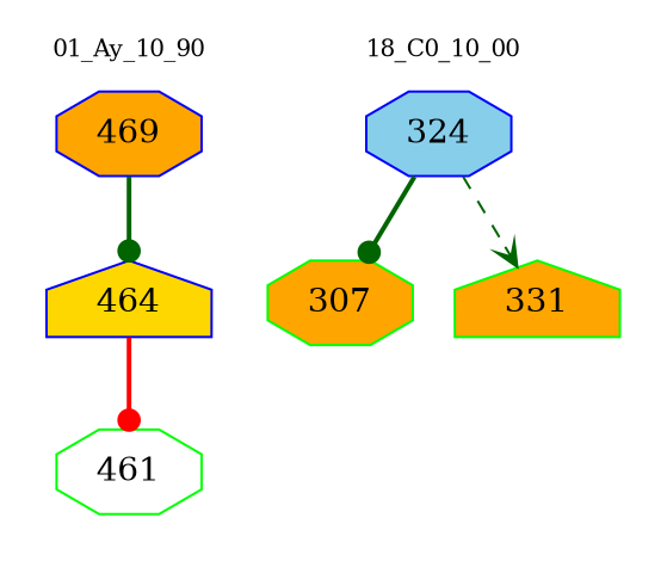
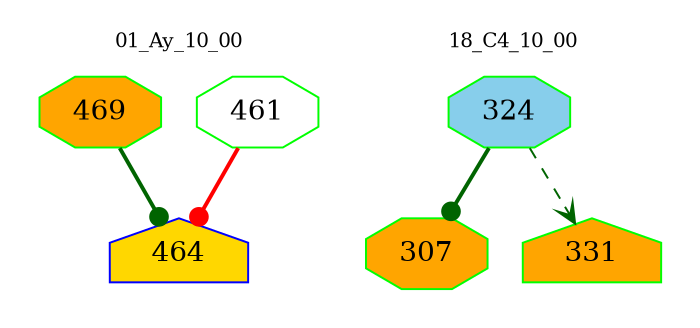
  digraph {
    node [color=green fillcolor=orange shape=octagon style=filled]
    edge [arrowhead=dot color=darkgreen style=bold]
    n1 [color=blue fillcolor=gold label=464 shape=house]
    n2 [fillcolor=white label=461]
-   n3 [color=blue label=469]
-   n4 [color=blue fillcolor=skyblue label=324]
+   n3 [label=469]
+   n4 [fillcolor=skyblue label=324]
    n5 [label=307]
    n6 [label=331 shape=house]
    subgraph cluster_1 {
      color=white
      fontsize=10
-     label="01_Ay_10_90"
+     label="01_Ay_10_00"
      n1
      n2
      n3
    }
    subgraph cluster_2 {
      color=white
      fontsize=10
-     label="18_C0_10_00"
+     label="18_C4_10_00"
      n4
      n5
      n6
    }
-   n1 -> n2 [color=red]
+   n2 -> n1 [color=red]
    n3 -> n1
    n4 -> n5
    n4 -> n6 [arrowhead=vee style=dashed]
  }
